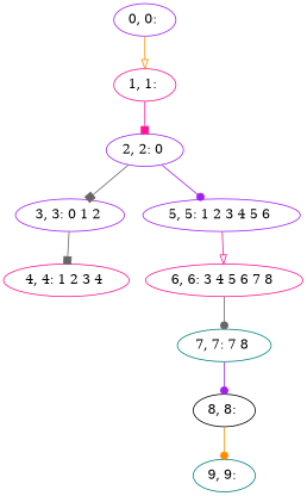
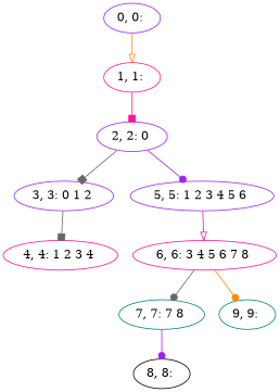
  digraph {
    node [color=purple]
    edge [arrowhead=dot color=gray40]
    n1 [label="0, 0: "]
    n2 [color=deeppink label="1, 1: "]
    n3 [label="2, 2: 0 "]
    n4 [label="3, 3: 0 1 2 "]
    n5 [label="5, 5: 1 2 3 4 5 6 "]
    n6 [color=deeppink label="4, 4: 1 2 3 4 "]
    n7 [color=deeppink label="6, 6: 3 4 5 6 7 8 "]
    n8 [color=teal label="7, 7: 7 8 "]
    n9 [color=black label="8, 8: "]
    n10 [color=teal label="9, 9: "]
    n1 -> n2 [arrowhead=onormal color=darkorange]
    n2 -> n3 [arrowhead=box color=deeppink]
    n3 -> n4 [arrowhead=box]
    n3 -> n5 [color=purple]
    n4 -> n6 [arrowhead=box]
    n5 -> n7 [arrowhead=onormal color=deeppink]
    n7 -> n8
    n8 -> n9 [color=purple]
-   n9 -> n10 [color=darkorange]
+   n7 -> n10 [color=darkorange]
  }
